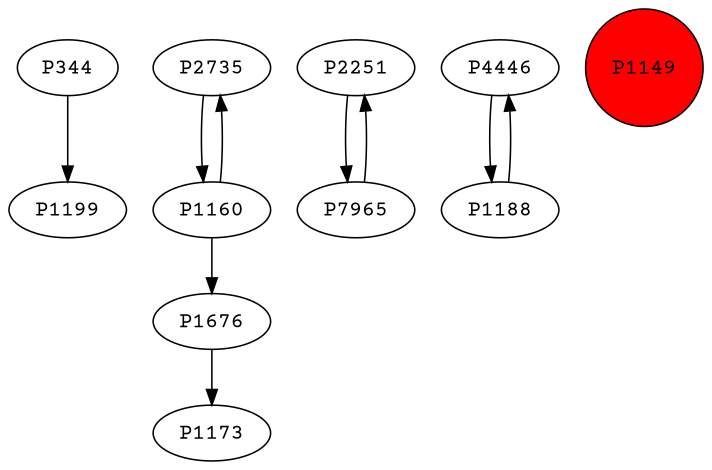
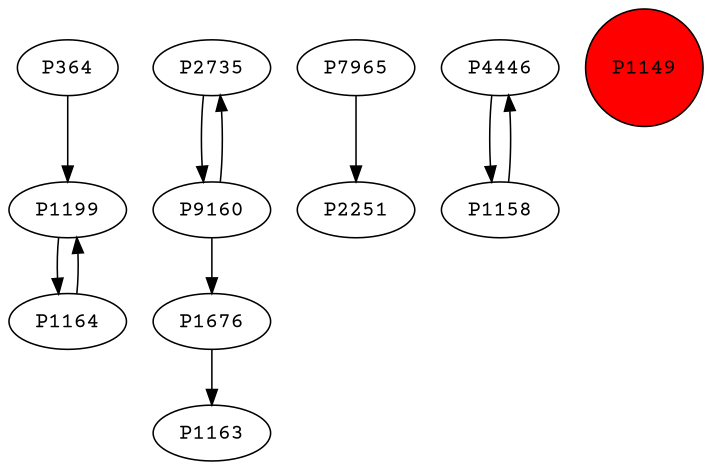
  digraph {
    fontname="Courier Prime"
    node [fontname="Courier Prime"]
    edge [fontname="Courier Prime"]
    n1 [label=P1199]
+   P1164
    n3 [label=P2735]
-   P1160
+   P1160 [label=P9160]
    P1676
-   P364 [label=P344]
-   P1163 [label=P1173]
+   P364
+   P1163
    n8 [label=P2251]
    P7965
    n10 [label=P4446]
-   P1158 [label=P1188]
+   P1158
    P1149 [fillcolor=red shape=circle style=filled]
+   n1 -> P1164
+   P1164 -> n1
    n3 -> P1160
    P1160 -> n3
    P1160 -> P1676
    P1676 -> P1163
    P364 -> n1
-   n8 -> P7965
    P7965 -> n8
    n10 -> P1158
    P1158 -> n10
  }
